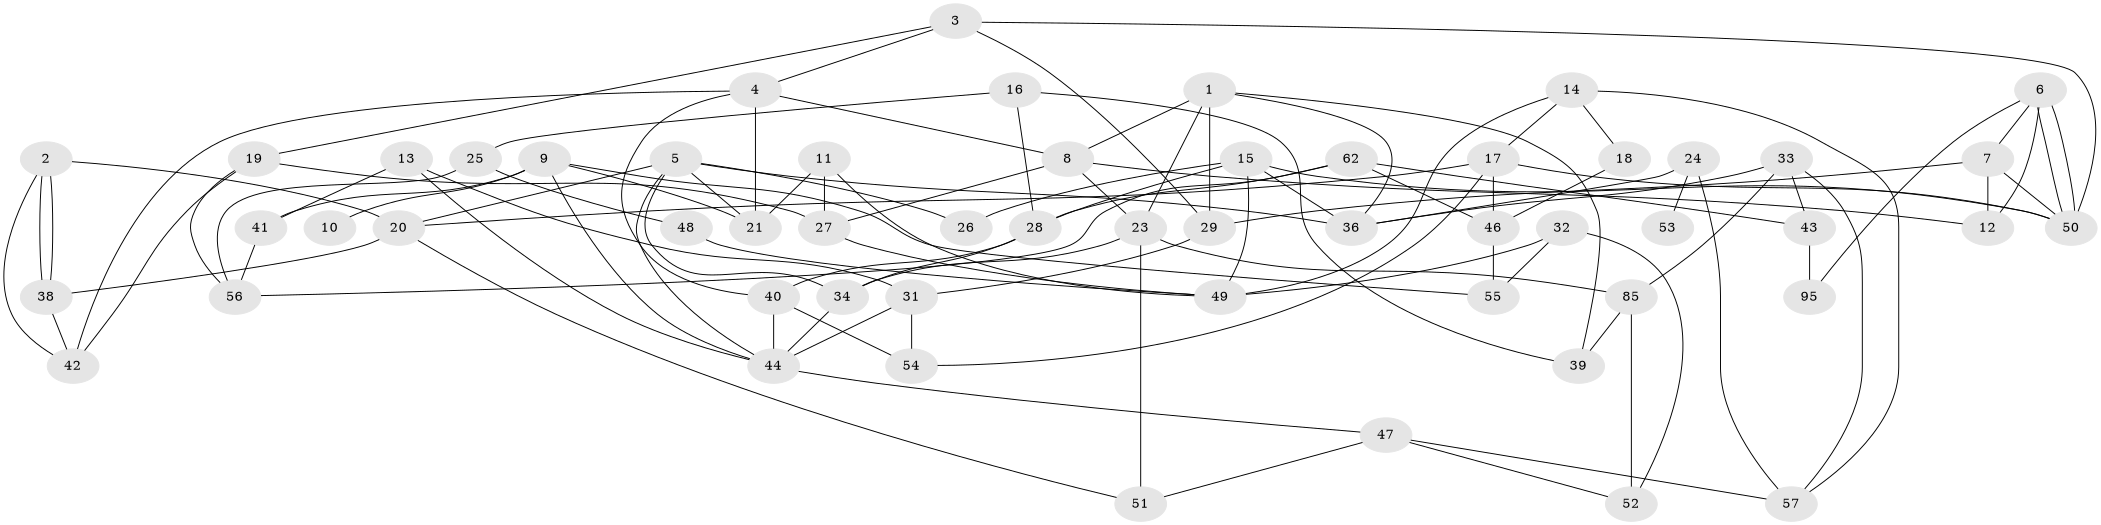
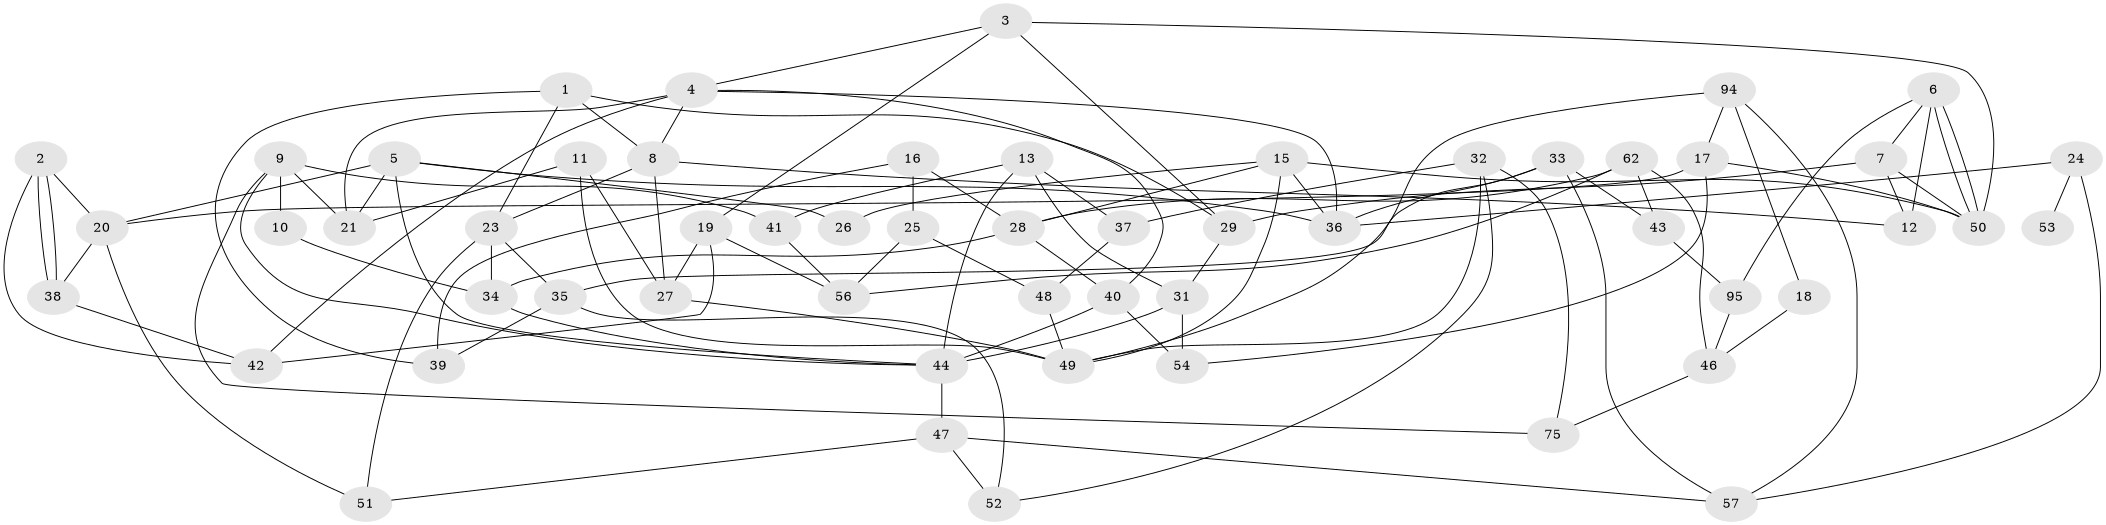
  graph {
    node [color=gray90 style=filled]
    1
    8
    23
    29
    39
    12
    27
    34
    51
-   35 [label=85]
+   35
    31
    32
-   55
+   55 [label=75]
+   37
    49
    52
    2
    20
    38
    42
    3
    4
    19
    50
    21
    36
    40
    56
    44
    54
    5
    26
    47
    6
    7
    n36 [label=95]
    46
    9
    10
    41
    11
    13
    48
-   14
+   14 [label=94]
    17
    18
    57
    15
    28
    24
    53
    16
    25
    n54 [label=62]
    43
    33
    1 -- 8
    1 -- 23
    1 -- 29
    1 -- 39
    8 -- 23
    8 -- 12
    8 -- 27
    23 -- 34
    23 -- 51
    23 -- 35
    29 -- 31
    27 -- 49
    34 -- 44
    35 -- 39
    35 -- 52
    31 -- 44
    31 -- 54
    32 -- 55
+   32 -- 37
    32 -- 49
    32 -- 52
+   37 -- 48
    2 -- 20
    2 -- 38
    2 -- 38
    2 -- 42
    20 -- 51
    20 -- 38
    38 -- 42
    3 -- 29
    3 -- 4
    3 -- 19
    3 -- 50
    4 -- 8
    4 -- 42
    4 -- 21
-   1 -- 36
+   4 -- 36
    4 -- 40
    19 -- 27
    19 -- 42
    19 -- 56
    40 -- 44
    40 -- 54
    44 -- 47
    5 -- 20
    5 -- 21
    5 -- 36
    5 -- 44
    5 -- 26
    47 -- 51
    47 -- 52
    47 -- 57
    6 -- 12
    6 -- 50
    6 -- 50
    6 -- 7
    6 -- n36
    7 -- 29
    7 -- 12
    7 -- 50
-   17 -- 46
+   n36 -- 46
    46 -- 55
    9 -- 55
    9 -- 21
    9 -- 44
    9 -- 10
    9 -- 41
-   5 -- 34
+   10 -- 34
    41 -- 56
    11 -- 27
    11 -- 49
    11 -- 21
    13 -- 31
+   13 -- 37
    13 -- 44
    13 -- 41
    48 -- 49
    14 -- 49
    14 -- 17
    14 -- 18
    14 -- 57
    17 -- 20
    17 -- 50
    17 -- 54
    18 -- 46
    15 -- 49
    15 -- 50
    15 -- 36
    15 -- 26
    15 -- 28
    28 -- 34
    28 -- 40
    24 -- 36
    24 -- 57
    24 -- 53
    16 -- 39
    16 -- 28
    16 -- 25
    25 -- 56
    25 -- 48
    n54 -- 56
    n54 -- 46
    n54 -- 28
    n54 -- 43
    43 -- n36
    33 -- 35
    33 -- 36
    33 -- 57
    33 -- 43
  }
